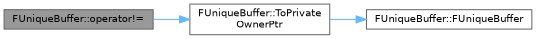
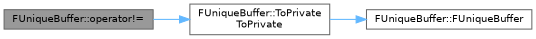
  digraph {
    rankdir=LR
    node [color=grey40 fillcolor=white fontname=Helvetica fontsize=10 shape=box style=filled]
    edge [color=steelblue1 fontname=Helvetica fontsize=10 labelfontname=Helvetica labelfontsize=10 style=solid]
    n1 [color=gray40 fillcolor=grey60 fontcolor=black height=0.2 label="FUniqueBuffer::operator!=" width=0.4]
-   n2 [height=0.2 label="FUniqueBuffer::ToPrivate\lOwnerPtr" width=0.4]
+   n2 [height=0.2 label="FUniqueBuffer::ToPrivate\lToPrivate" width=0.4]
    n3 [height=0.2 label="FUniqueBuffer::FUniqueBuffer" width=0.4]
    n1 -> n2
    n2 -> n3
  }
